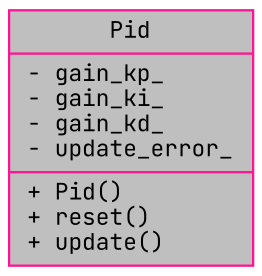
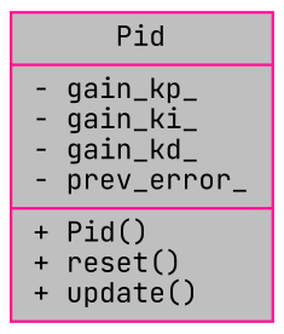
  digraph {
    fontname="JetBrains Mono"
-   n1 [color=deeppink fillcolor=grey75 fontcolor=black fontname="JetBrains Mono" fontsize=10 height=0.2 label="{Pid\n|- gain_kp_\l- gain_ki_\l- gain_kd_\l- update_error_\l|+ Pid()\l+ reset()\l+ update()\l}" shape=record style=filled width=0.4]
+   n1 [color=deeppink fillcolor=grey75 fontcolor=black fontname="JetBrains Mono" fontsize=10 height=0.2 label="{Pid\n|- gain_kp_\l- gain_ki_\l- gain_kd_\l- prev_error_\l|+ Pid()\l+ reset()\l+ update()\l}" shape=record style=filled width=0.4]
  }
